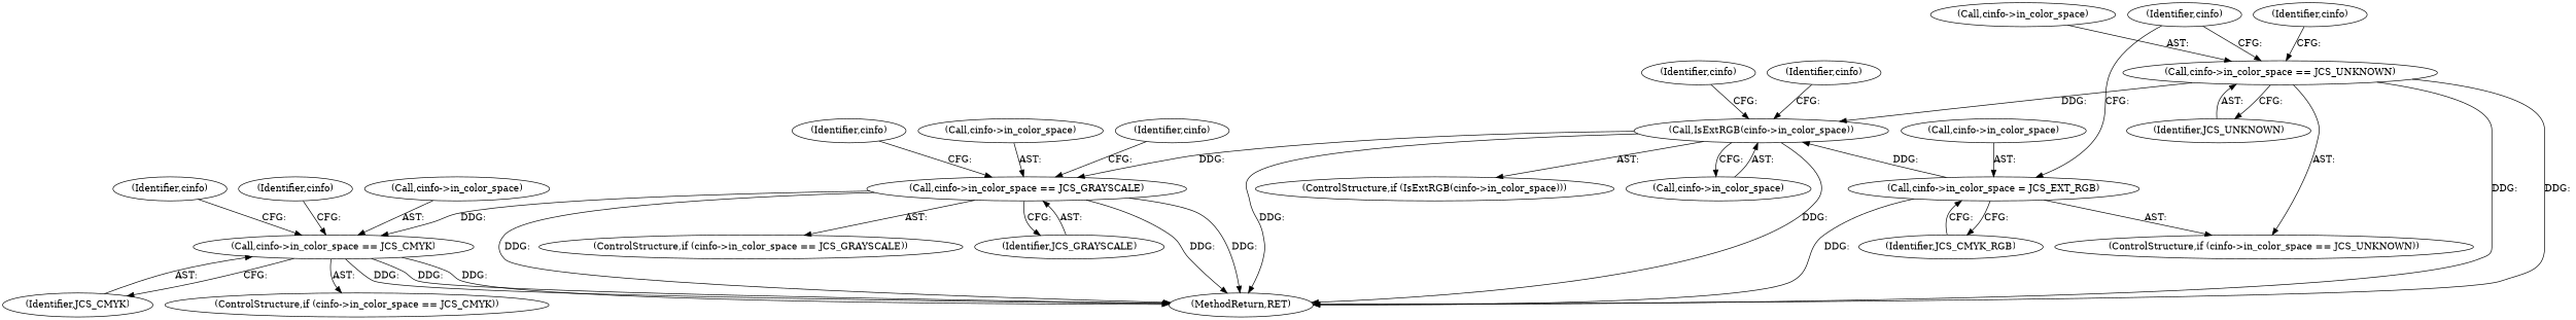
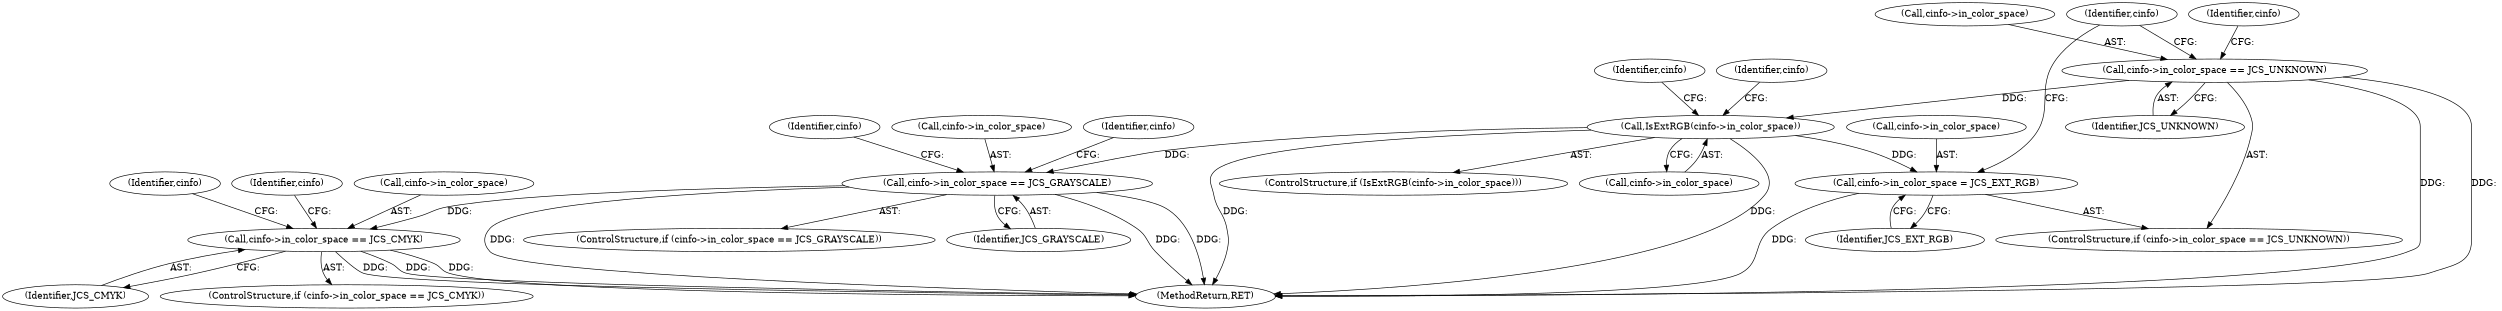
  digraph {
    n1 [label="(Call,cinfo->in_color_space == JCS_CMYK)"]
    n2 [label="(ControlStructure,if (cinfo->in_color_space == JCS_CMYK))"]
    n3 [label="(Identifier,JCS_CMYK)"]
    n4 [label="(MethodReturn,RET)"]
    n5 [label="(Call,cinfo->in_color_space == JCS_GRAYSCALE)"]
    n6 [label="(Identifier,JCS_GRAYSCALE)"]
    n7 [label="(ControlStructure,if (cinfo->in_color_space == JCS_GRAYSCALE))"]
    n8 [label="(Call,IsExtRGB(cinfo->in_color_space))"]
    n9 [label="(ControlStructure,if (IsExtRGB(cinfo->in_color_space)))"]
    n10 [label="(Call,cinfo->in_color_space)"]
    n11 [label="(Call,cinfo->in_color_space == JCS_UNKNOWN)"]
    n12 [label="(Identifier,JCS_UNKNOWN)"]
    n13 [label="(ControlStructure,if (cinfo->in_color_space == JCS_UNKNOWN))"]
    n14 [label="(Call,cinfo->in_color_space = JCS_EXT_RGB)"]
-   n15 [label="(Identifier,JCS_CMYK_RGB)"]
+   n15 [label="(Identifier,JCS_EXT_RGB)"]
    n16 [label="(Identifier,cinfo)"]
    n17 [label="(Call,cinfo->in_color_space)"]
    n18 [label="(Identifier,cinfo)"]
    n19 [label="(Call,cinfo->in_color_space)"]
    n20 [label="(Identifier,cinfo)"]
    n21 [label="(Identifier,cinfo)"]
    n22 [label="(Call,cinfo->in_color_space)"]
    n23 [label="(Identifier,cinfo)"]
    n24 [label="(Identifier,cinfo)"]
    n25 [label="(Identifier,cinfo)"]
    n26 [label="(Identifier,cinfo)"]
    n27 [label="(Call,cinfo->in_color_space)"]
    n1 -> n2 [label="AST: "]
    n1 -> n3 [label="CFG: "]
    n1 -> n4 [label="DDG: "]
    n1 -> n4 [label="DDG: "]
    n1 -> n4 [label="DDG: "]
    n3 -> n1 [label="AST: "]
    n5 -> n1 [label="DDG: "]
    n5 -> n4 [label="DDG: "]
    n5 -> n4 [label="DDG: "]
    n5 -> n4 [label="DDG: "]
    n5 -> n6 [label="CFG: "]
    n5 -> n7 [label="AST: "]
    n6 -> n5 [label="AST: "]
    n8 -> n4 [label="DDG: "]
    n8 -> n4 [label="DDG: "]
    n8 -> n5 [label="DDG: "]
    n8 -> n9 [label="AST: "]
    n8 -> n10 [label="CFG: "]
    n10 -> n8 [label="AST: "]
    n11 -> n4 [label="DDG: "]
    n11 -> n4 [label="DDG: "]
    n11 -> n8 [label="DDG: "]
    n11 -> n12 [label="CFG: "]
    n11 -> n13 [label="AST: "]
    n12 -> n11 [label="AST: "]
    n14 -> n4 [label="DDG: "]
-   n14 -> n8 [label="DDG: "]
+   n8 -> n14 [label="DDG: "]
    n14 -> n13 [label="AST: "]
    n14 -> n15 [label="CFG: "]
    n15 -> n14 [label="CFG: "]
    n16 -> n11 [label="CFG: "]
    n16 -> n14 [label="CFG: "]
    n17 -> n11 [label="AST: "]
    n18 -> n5 [label="CFG: "]
    n19 -> n5 [label="AST: "]
    n20 -> n8 [label="CFG: "]
    n21 -> n11 [label="CFG: "]
    n22 -> n14 [label="AST: "]
    n23 -> n1 [label="CFG: "]
    n24 -> n1 [label="CFG: "]
    n25 -> n5 [label="CFG: "]
    n26 -> n8 [label="CFG: "]
    n27 -> n1 [label="AST: "]
  }
